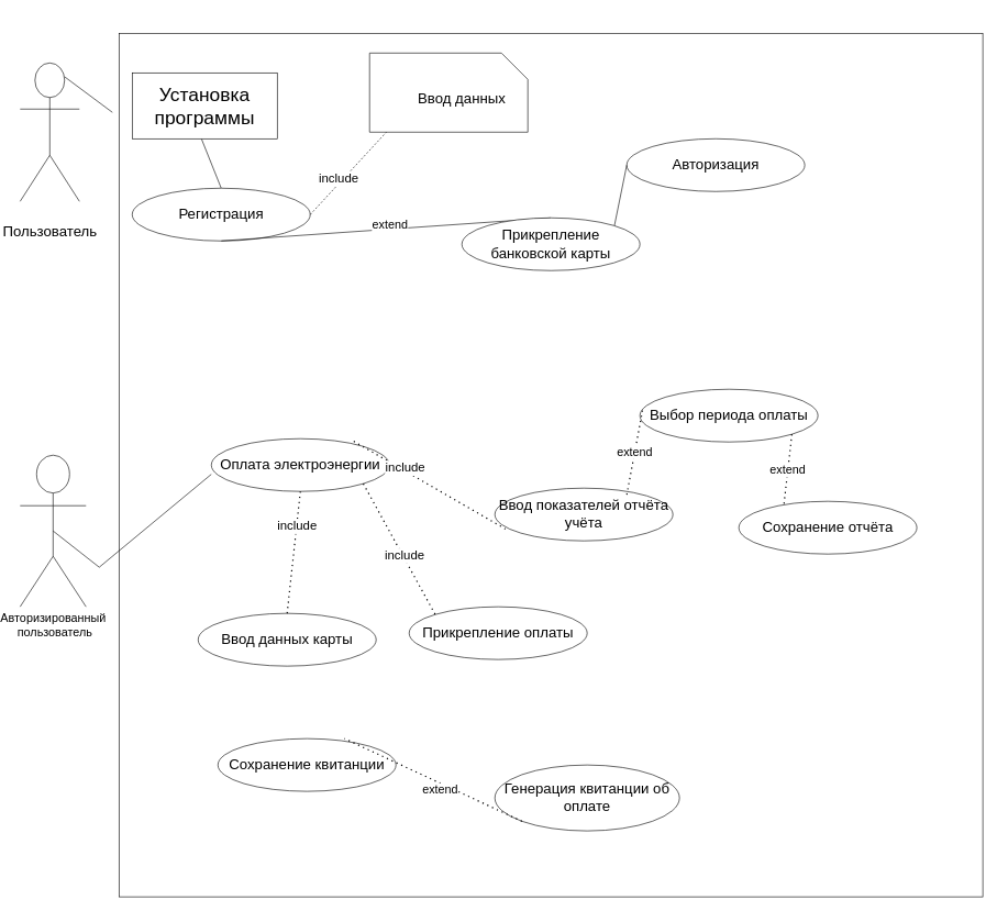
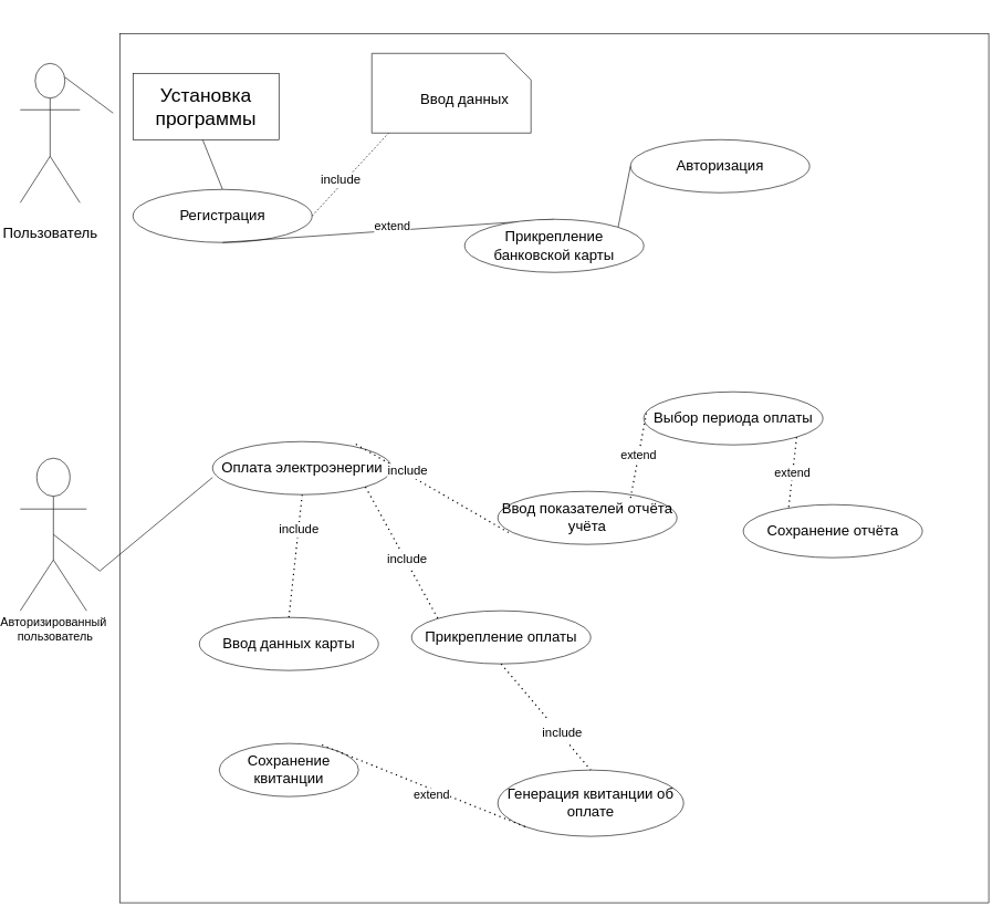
  <mxCell id="0" />
  <mxCell id="1" parent="0" />
  <mxCell id="2" value="" style="whiteSpace=wrap;html=1;aspect=fixed;" parent="1" vertex="1"><mxGeometry x="170" y="50" width="1310" height="1310" as="geometry" /></mxCell>
  <mxCell id="3" value="&lt;span style=&quot;font-size: 22px&quot;&gt;&lt;br&gt;Пользователь&lt;br&gt;&lt;br&gt;&lt;/span&gt;" style="shape=umlActor;verticalLabelPosition=bottom;verticalAlign=top;html=1;outlineConnect=0;" parent="1" vertex="1"><mxGeometry x="20" y="95" width="90" height="210" as="geometry" /></mxCell>
  <mxCell id="4" value="&lt;font style=&quot;font-size: 18px&quot;&gt;Авторизированный&lt;br&gt;&amp;nbsp;пользователь&lt;/font&gt;" style="shape=umlActor;verticalLabelPosition=bottom;verticalAlign=top;html=1;outlineConnect=0;" parent="1" vertex="1"><mxGeometry x="20" y="690" width="100" height="230" as="geometry" /></mxCell>
  <mxCell id="5" value="" style="endArrow=none;html=1;rounded=0;fontSize=22;entryX=0;entryY=0.5;entryDx=0;entryDy=0;exitX=0.75;exitY=0.1;exitDx=0;exitDy=0;exitPerimeter=0;" parent="1" source="3" edge="1"><mxGeometry width="50" height="50" relative="1" as="geometry"><mxPoint x="-10" y="150" as="sourcePoint" /><mxPoint x="160" y="170" as="targetPoint" /><Array as="points" /></mxGeometry></mxCell>
  <mxCell id="6" value="" style="endArrow=none;html=1;rounded=0;fontSize=22;entryX=0.5;entryY=0;entryDx=0;entryDy=0;" parent="1" target="7" edge="1"><mxGeometry width="50" height="50" relative="1" as="geometry"><mxPoint x="295" y="210" as="sourcePoint" /><mxPoint x="210" y="230" as="targetPoint" /></mxGeometry></mxCell>
  <mxCell id="7" value="&lt;span style=&quot;font-style: normal; font-weight: normal;&quot;&gt;Регистрация&lt;/span&gt;" style="ellipse;whiteSpace=wrap;html=1;fontSize=22;fontStyle=3" parent="1" vertex="1"><mxGeometry x="190" y="285" width="270" height="80" as="geometry" /></mxCell>
  <mxCell id="8" value="" style="endArrow=none;html=1;rounded=0;fontSize=22;exitX=1;exitY=0.5;exitDx=0;exitDy=0;dashed=1;entryX=0;entryY=0.5;entryDx=0;entryDy=0;" parent="1" source="7" edge="1"><mxGeometry width="50" height="50" relative="1" as="geometry"><mxPoint x="470" y="340" as="sourcePoint" /><mxPoint x="580" y="195" as="targetPoint" /></mxGeometry></mxCell>
  <mxCell id="9" value="include" style="edgeLabel;html=1;align=center;verticalAlign=middle;resizable=0;points=[];fontSize=19;" parent="8" vertex="1" connectable="0"><mxGeometry x="-0.221" y="6" relative="1" as="geometry"><mxPoint as="offset" /></mxGeometry></mxCell>
  <mxCell id="10" value="" style="endArrow=none;html=1;rounded=0;fontSize=22;entryX=0.5;entryY=1;entryDx=0;entryDy=0;exitX=0.5;exitY=0;exitDx=0;exitDy=0;dashed=0;" parent="1" source="38" target="7" edge="1"><mxGeometry width="50" height="50" relative="1" as="geometry"><mxPoint x="370" y="350" as="sourcePoint" /><mxPoint x="420" y="300" as="targetPoint" /></mxGeometry></mxCell>
  <mxCell id="11" value="" style="endArrow=none;html=1;rounded=0;fontSize=18;exitX=0.5;exitY=0.5;exitDx=0;exitDy=0;exitPerimeter=0;entryX=0;entryY=0.675;entryDx=0;entryDy=0;entryPerimeter=0;" parent="1" source="4" target="12" edge="1"><mxGeometry width="50" height="50" relative="1" as="geometry"><mxPoint x="660" y="670" as="sourcePoint" /><mxPoint x="150" y="840" as="targetPoint" /><Array as="points"><mxPoint x="140" y="860" /></Array></mxGeometry></mxCell>
  <mxCell id="12" value="&lt;span style=&quot;font-weight: normal; font-style: normal;&quot;&gt;Оплата электроэнергии&lt;span style=&quot;color: rgba(0, 0, 0, 0); font-family: monospace; font-size: 0px; text-align: start;&quot;&gt;%3CmxGraphModel%3E%3Croot%3E%3CmxCell%20id%3D%220%22%2F%3E%3CmxCell%20id%3D%221%22%20parent%3D%220%22%2F%3E%3CmxCell%20id%3D%222%22%20value%3D%22%D0%9F%D1%80%D0%B8%D0%BA%D1%80%D0%B5%D0%BF%D0%BB%D0%B5%D0%BD%D0%B8%D0%B5%20%D0%B1%D0%B0%D0%BD%D0%BA%D0%BE%D0%B2%D1%81%D0%BA%D0%BE%D0%B9%20%D0%BA%D0%B0%D1%80%D1%82%D1%8B%22%20style%3D%22ellipse%3BwhiteSpace%3Dwrap%3Bhtml%3D1%3BfontSize%3D22%3B%22%20vertex%3D%221%22%20parent%3D%221%22%3E%3CmxGeometry%20x%3D%22190%22%20y%3D%22370%22%20width%3D%22270%22%20height%3D%2280%22%20as%3D%22geometry%22%2F%3E%3C%2FmxCell%3E%3C%2Froot%3E%3C%2FmxGraphModel%3E&lt;/span&gt;&lt;/span&gt;" style="ellipse;whiteSpace=wrap;html=1;fontSize=22;fontStyle=3" parent="1" vertex="1"><mxGeometry x="310" y="665" width="270" height="80" as="geometry" /></mxCell>
  <mxCell id="13" value="Ввод показателей отчёта учёта" style="ellipse;whiteSpace=wrap;html=1;fontSize=22;" parent="1" vertex="1"><mxGeometry x="740" y="740" width="270" height="80" as="geometry" /></mxCell>
  <mxCell id="14" value="" style="endArrow=none;dashed=1;html=1;dashPattern=1 3;strokeWidth=2;rounded=0;fontSize=18;entryX=0.059;entryY=0.775;entryDx=0;entryDy=0;exitX=0.8;exitY=0.05;exitDx=0;exitDy=0;exitPerimeter=0;entryPerimeter=0;" parent="1" source="12" target="13" edge="1"><mxGeometry width="50" height="50" relative="1" as="geometry"><mxPoint x="370" y="810" as="sourcePoint" /><mxPoint x="420" y="760" as="targetPoint" /></mxGeometry></mxCell>
  <mxCell id="15" value="include" style="edgeLabel;html=1;align=center;verticalAlign=middle;resizable=0;points=[];fontSize=19;" parent="14" vertex="1" connectable="0"><mxGeometry x="-0.343" y="4" relative="1" as="geometry"><mxPoint as="offset" /></mxGeometry></mxCell>
  <mxCell id="16" value="Выбор периода оплаты" style="ellipse;whiteSpace=wrap;html=1;fontSize=22;" parent="1" vertex="1"><mxGeometry x="960" y="590" width="270" height="80" as="geometry" /></mxCell>
  <mxCell id="17" value="Сохранение отчёта" style="ellipse;whiteSpace=wrap;html=1;fontSize=22;" parent="1" vertex="1"><mxGeometry x="1110" y="760" width="270" height="80" as="geometry" /></mxCell>
  <mxCell id="18" value="Ввод данных карты" style="ellipse;whiteSpace=wrap;html=1;fontSize=22;" parent="1" vertex="1"><mxGeometry x="290" y="930" width="270" height="80" as="geometry" /></mxCell>
  <mxCell id="19" value="Прикрепление оплаты" style="ellipse;whiteSpace=wrap;html=1;fontSize=22;" parent="1" vertex="1"><mxGeometry x="610" y="920" width="270" height="80" as="geometry" /></mxCell>
  <mxCell id="20" value="" style="endArrow=none;dashed=1;html=1;dashPattern=1 3;strokeWidth=2;rounded=0;fontSize=18;entryX=0;entryY=0;entryDx=0;entryDy=0;exitX=1;exitY=1;exitDx=0;exitDy=0;" parent="1" source="12" target="19" edge="1"><mxGeometry width="50" height="50" relative="1" as="geometry"><mxPoint x="350" y="1200" as="sourcePoint" /><mxPoint x="400" y="1150" as="targetPoint" /></mxGeometry></mxCell>
  <mxCell id="21" value="include" style="edgeLabel;html=1;align=center;verticalAlign=middle;resizable=0;points=[];fontSize=19;" parent="20" vertex="1" connectable="0"><mxGeometry x="0.111" y="2" relative="1" as="geometry"><mxPoint as="offset" /></mxGeometry></mxCell>
  <mxCell id="22" value="Генерация квитанции об оплате" style="ellipse;whiteSpace=wrap;html=1;fontSize=22;" parent="1" vertex="1"><mxGeometry x="740" y="1160" width="280" height="100" as="geometry" /></mxCell>
- <mxCell id="25" value="&lt;span style=&quot;font-weight: normal; font-style: normal;&quot;&gt;Сохранение квитанции&lt;/span&gt;" style="ellipse;whiteSpace=wrap;html=1;fontSize=22;fontStyle=3" parent="1" vertex="1"><mxGeometry x="320" y="1120" width="270" height="80" as="geometry" /></mxCell>
+ <mxCell id="23" value="" style="endArrow=none;dashed=1;html=1;dashPattern=1 3;strokeWidth=2;rounded=0;fontSize=18;entryX=0.5;entryY=0;entryDx=0;entryDy=0;exitX=0.5;exitY=1;exitDx=0;exitDy=0;" parent="1" source="19" target="22" edge="1"><mxGeometry width="50" height="50" relative="1" as="geometry"><mxPoint x="159" y="1340" as="sourcePoint" /><mxPoint x="209" y="1290" as="targetPoint" /></mxGeometry></mxCell>
+ <mxCell id="24" value="&lt;font style=&quot;font-size: 19px;&quot;&gt;include&lt;/font&gt;" style="edgeLabel;html=1;align=center;verticalAlign=middle;resizable=0;points=[];fontSize=29;" parent="23" vertex="1" connectable="0"><mxGeometry x="0.3" y="5" relative="1" as="geometry"><mxPoint as="offset" /></mxGeometry></mxCell>
+ <mxCell id="25" value="&lt;span style=&quot;font-weight: normal; font-style: normal;&quot;&gt;Сохранение квитанции&lt;/span&gt;" style="ellipse;whiteSpace=wrap;html=1;fontSize=22;fontStyle=3" parent="1" vertex="1"><mxGeometry x="320" y="1120" width="210" height="80" as="geometry" /></mxCell>
  <mxCell id="26" value="" style="endArrow=none;dashed=1;html=1;dashPattern=1 3;strokeWidth=2;rounded=0;fontSize=18;entryX=0.711;entryY=0;entryDx=0;entryDy=0;exitX=0;exitY=1;exitDx=0;exitDy=0;entryPerimeter=0;" parent="1" source="22" target="25" edge="1"><mxGeometry width="50" height="50" relative="1" as="geometry"><mxPoint x="326" y="1180" as="sourcePoint" /><mxPoint x="270" y="1280" as="targetPoint" /></mxGeometry></mxCell>
  <mxCell id="27" value="extend" style="edgeLabel;html=1;align=center;verticalAlign=middle;resizable=0;points=[];fontSize=18;" parent="26" vertex="1" connectable="0"><mxGeometry x="-0.189" y="6" relative="1" as="geometry"><mxPoint x="-13" y="-3" as="offset" /></mxGeometry></mxCell>
  <mxCell id="28" value="&lt;span style=&quot;font-weight: normal; font-style: normal;&quot;&gt;Авторизация&lt;/span&gt;" style="ellipse;whiteSpace=wrap;html=1;fontSize=22;fontStyle=3" parent="1" vertex="1"><mxGeometry x="940" y="210" width="270" height="80" as="geometry" /></mxCell>
  <mxCell id="29" value="" style="endArrow=none;html=1;rounded=0;fontSize=22;entryX=0;entryY=0.5;entryDx=0;entryDy=0;exitX=0.813;exitY=0.876;exitDx=0;exitDy=0;exitPerimeter=0;" parent="1" source="38" target="28" edge="1"><mxGeometry width="50" height="50" relative="1" as="geometry"><mxPoint x="810" y="500" as="sourcePoint" /><mxPoint x="1001.934" y="548.067" as="targetPoint" /></mxGeometry></mxCell>
  <mxCell id="30" value="extend" style="edgeLabel;html=1;align=center;verticalAlign=middle;resizable=0;points=[];fontSize=18;" parent="1" vertex="1" connectable="0"><mxGeometry x="580.004" y="340.004" as="geometry" /></mxCell>
  <mxCell id="31" value="extend" style="endArrow=none;dashed=1;html=1;dashPattern=1 3;strokeWidth=2;rounded=0;fontSize=18;entryX=0.252;entryY=0.1;entryDx=0;entryDy=0;exitX=1;exitY=1;exitDx=0;exitDy=0;entryPerimeter=0;" parent="1" source="16" target="17" edge="1"><mxGeometry width="50" height="50" relative="1" as="geometry"><mxPoint x="1050" y="690" as="sourcePoint" /><mxPoint x="740" y="730" as="targetPoint" /></mxGeometry></mxCell>
  <mxCell id="32" value="extend" style="endArrow=none;dashed=1;html=1;dashPattern=1 3;strokeWidth=2;rounded=0;fontSize=18;entryX=0.016;entryY=0.379;entryDx=0;entryDy=0;exitX=0.741;exitY=0.125;exitDx=0;exitDy=0;entryPerimeter=0;exitPerimeter=0;" parent="1" source="13" target="16" edge="1"><mxGeometry width="50" height="50" relative="1" as="geometry"><mxPoint x="755" y="620" as="sourcePoint" /><mxPoint x="795" y="680" as="targetPoint" /></mxGeometry></mxCell>
  <mxCell id="33" value="&lt;font style=&quot;font-size: 29px;&quot;&gt;Установка программы&lt;/font&gt;" style="rounded=0;whiteSpace=wrap;html=1;fontSize=18;" parent="1" vertex="1"><mxGeometry x="190" y="110" width="220" height="100" as="geometry" /></mxCell>
  <mxCell id="34" value="" style="endArrow=none;dashed=1;html=1;dashPattern=1 3;strokeWidth=2;rounded=0;fontSize=19;exitX=0.5;exitY=1;exitDx=0;exitDy=0;entryX=0.5;entryY=0;entryDx=0;entryDy=0;" parent="1" source="12" target="18" edge="1"><mxGeometry width="50" height="50" relative="1" as="geometry"><mxPoint x="720" y="700" as="sourcePoint" /><mxPoint x="770" y="650" as="targetPoint" /></mxGeometry></mxCell>
  <mxCell id="35" value="include" style="edgeLabel;html=1;align=center;verticalAlign=middle;resizable=0;points=[];fontSize=19;" parent="34" vertex="1" connectable="0"><mxGeometry x="-0.423" relative="1" as="geometry"><mxPoint y="-1" as="offset" /></mxGeometry></mxCell>
  <mxCell id="36" value="" style="shape=card;whiteSpace=wrap;html=1;size=40;rotation=90;" parent="1" vertex="1"><mxGeometry x="610" y="20" width="120" height="240" as="geometry" /></mxCell>
  <mxCell id="37" value="&lt;font style=&quot;font-size: 22px&quot;&gt;Ввод данных&lt;/font&gt;" style="text;html=1;strokeColor=none;fillColor=none;align=center;verticalAlign=middle;whiteSpace=wrap;rounded=0;" parent="1" vertex="1"><mxGeometry x="580" y="140" width="220" height="20" as="geometry" /></mxCell>
  <mxCell id="38" value="Прикрепление банковской карты" style="ellipse;whiteSpace=wrap;html=1;fontSize=22;" parent="1" vertex="1"><mxGeometry x="690" y="330" width="270" height="80" as="geometry" /></mxCell>
